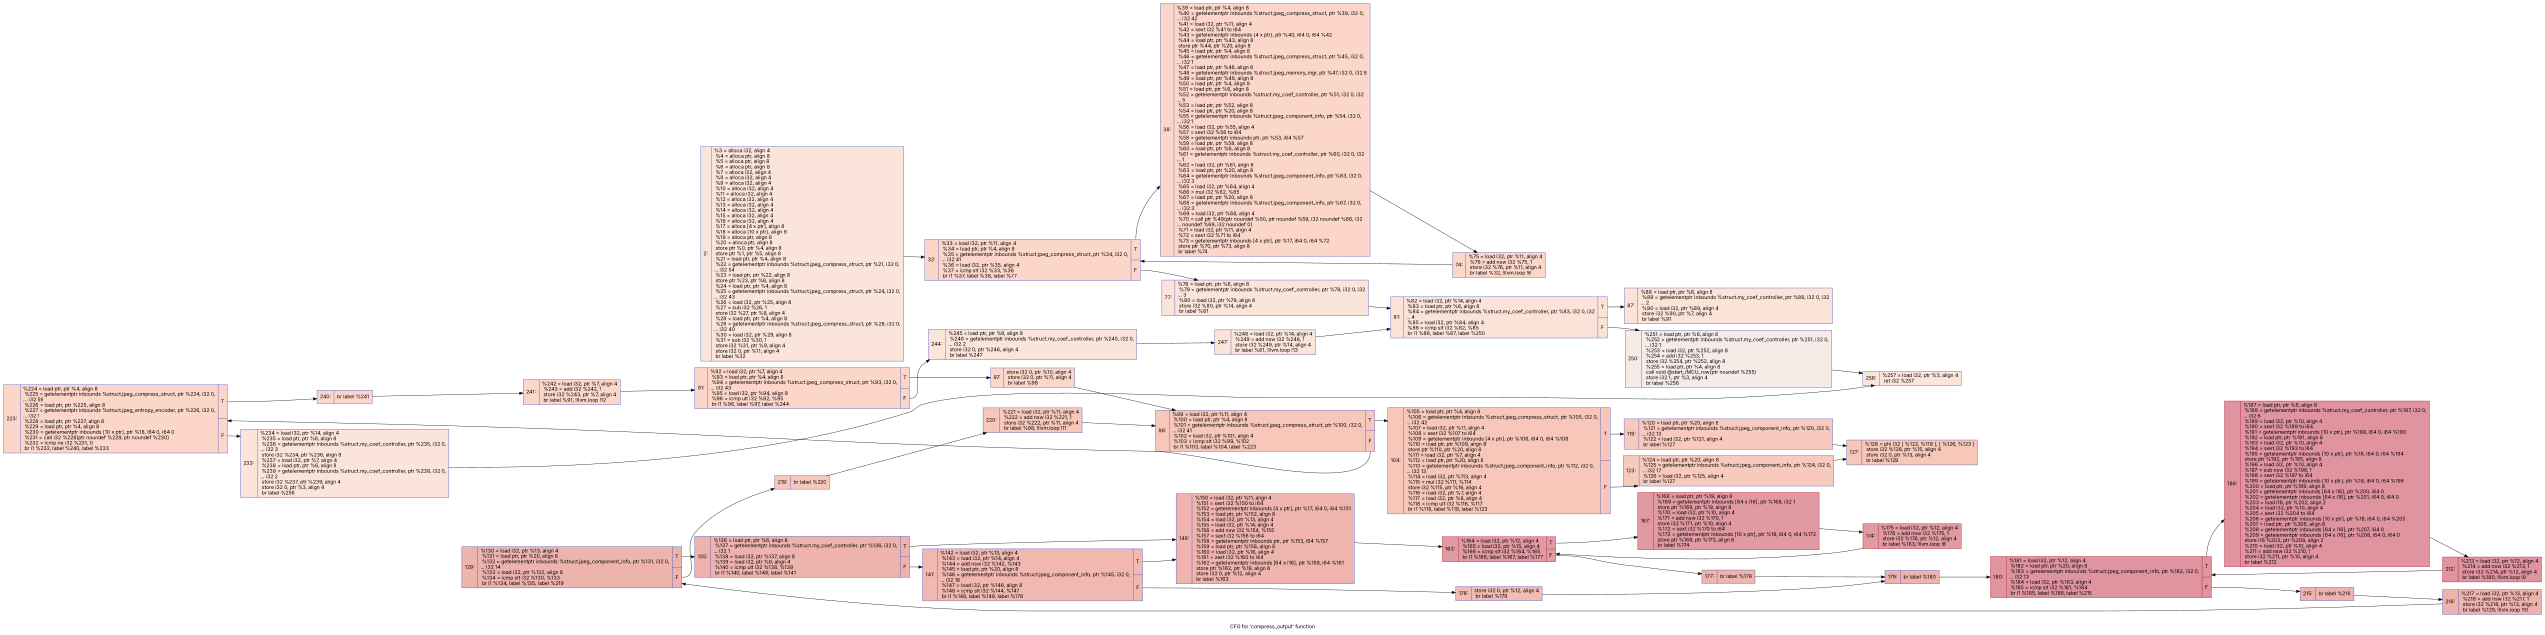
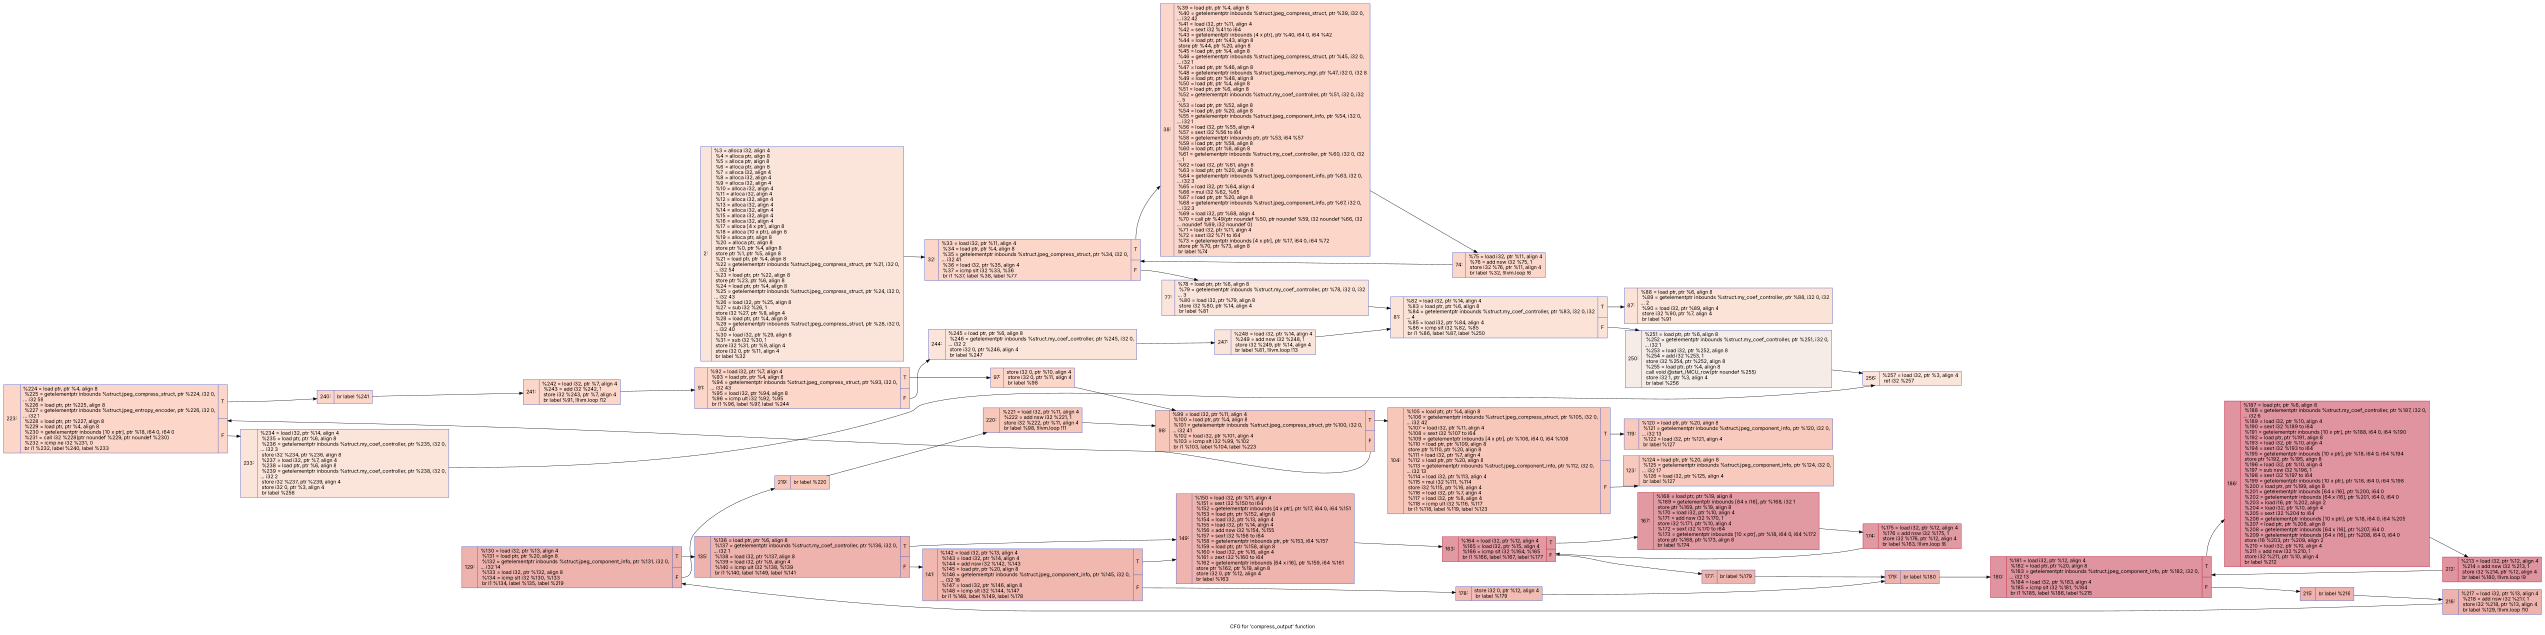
  digraph {
    fontname=Inter
    label="CFG for 'compress_output' function"
    rankdir=LR
    node [color="#3d50c3ff" fillcolor="#f6a38570" fontname=Inter shape=record style=filled]
    edge [fontname=Inter]
    n1 [fillcolor="#f5c1a970" label="{2:\l|  %3 = alloca i32, align 4\l  %4 = alloca ptr, align 8\l  %5 = alloca ptr, align 8\l  %6 = alloca ptr, align 8\l  %7 = alloca i32, align 4\l  %8 = alloca i32, align 4\l  %9 = alloca i32, align 4\l  %10 = alloca i32, align 4\l  %11 = alloca i32, align 4\l  %12 = alloca i32, align 4\l  %13 = alloca i32, align 4\l  %14 = alloca i32, align 4\l  %15 = alloca i32, align 4\l  %16 = alloca i32, align 4\l  %17 = alloca [4 x ptr], align 8\l  %18 = alloca [10 x ptr], align 8\l  %19 = alloca ptr, align 8\l  %20 = alloca ptr, align 8\l  store ptr %0, ptr %4, align 8\l  store ptr %1, ptr %5, align 8\l  %21 = load ptr, ptr %4, align 8\l  %22 = getelementptr inbounds %struct.jpeg_compress_struct, ptr %21, i32 0,\l... i32 54\l  %23 = load ptr, ptr %22, align 8\l  store ptr %23, ptr %6, align 8\l  %24 = load ptr, ptr %4, align 8\l  %25 = getelementptr inbounds %struct.jpeg_compress_struct, ptr %24, i32 0,\l... i32 43\l  %26 = load i32, ptr %25, align 8\l  %27 = sub i32 %26, 1\l  store i32 %27, ptr %8, align 4\l  %28 = load ptr, ptr %4, align 8\l  %29 = getelementptr inbounds %struct.jpeg_compress_struct, ptr %28, i32 0,\l... i32 40\l  %30 = load i32, ptr %29, align 8\l  %31 = sub i32 %30, 1\l  store i32 %31, ptr %9, align 4\l  store i32 0, ptr %11, align 4\l  br label %32\l}"]
    n2 [label="{32:\l|  %33 = load i32, ptr %11, align 4\l  %34 = load ptr, ptr %4, align 8\l  %35 = getelementptr inbounds %struct.jpeg_compress_struct, ptr %34, i32 0,\l... i32 41\l  %36 = load i32, ptr %35, align 4\l  %37 = icmp slt i32 %33, %36\l  br i1 %37, label %38, label %77\l|{<s0>T|<s1>F}}"]
    n3 [label="{38:\l|  %39 = load ptr, ptr %4, align 8\l  %40 = getelementptr inbounds %struct.jpeg_compress_struct, ptr %39, i32 0,\l... i32 42\l  %41 = load i32, ptr %11, align 4\l  %42 = sext i32 %41 to i64\l  %43 = getelementptr inbounds [4 x ptr], ptr %40, i64 0, i64 %42\l  %44 = load ptr, ptr %43, align 8\l  store ptr %44, ptr %20, align 8\l  %45 = load ptr, ptr %4, align 8\l  %46 = getelementptr inbounds %struct.jpeg_compress_struct, ptr %45, i32 0,\l... i32 1\l  %47 = load ptr, ptr %46, align 8\l  %48 = getelementptr inbounds %struct.jpeg_memory_mgr, ptr %47, i32 0, i32 8\l  %49 = load ptr, ptr %48, align 8\l  %50 = load ptr, ptr %4, align 8\l  %51 = load ptr, ptr %6, align 8\l  %52 = getelementptr inbounds %struct.my_coef_controller, ptr %51, i32 0, i32\l... 5\l  %53 = load ptr, ptr %52, align 8\l  %54 = load ptr, ptr %20, align 8\l  %55 = getelementptr inbounds %struct.jpeg_component_info, ptr %54, i32 0,\l... i32 1\l  %56 = load i32, ptr %55, align 4\l  %57 = sext i32 %56 to i64\l  %58 = getelementptr inbounds ptr, ptr %53, i64 %57\l  %59 = load ptr, ptr %58, align 8\l  %60 = load ptr, ptr %6, align 8\l  %61 = getelementptr inbounds %struct.my_coef_controller, ptr %60, i32 0, i32\l... 1\l  %62 = load i32, ptr %61, align 8\l  %63 = load ptr, ptr %20, align 8\l  %64 = getelementptr inbounds %struct.jpeg_component_info, ptr %63, i32 0,\l... i32 3\l  %65 = load i32, ptr %64, align 4\l  %66 = mul i32 %62, %65\l  %67 = load ptr, ptr %20, align 8\l  %68 = getelementptr inbounds %struct.jpeg_component_info, ptr %67, i32 0,\l... i32 3\l  %69 = load i32, ptr %68, align 4\l  %70 = call ptr %49(ptr noundef %50, ptr noundef %59, i32 noundef %66, i32\l... noundef %69, i32 noundef 0)\l  %71 = load i32, ptr %11, align 4\l  %72 = sext i32 %71 to i64\l  %73 = getelementptr inbounds [4 x ptr], ptr %17, i64 0, i64 %72\l  store ptr %70, ptr %73, align 8\l  br label %74\l}"]
    n4 [fillcolor="#f5c1a970" label="{77:\l|  %78 = load ptr, ptr %6, align 8\l  %79 = getelementptr inbounds %struct.my_coef_controller, ptr %78, i32 0, i32\l... 3\l  %80 = load i32, ptr %79, align 8\l  store i32 %80, ptr %14, align 4\l  br label %81\l}"]
    n5 [label="{74:\l|  %75 = load i32, ptr %11, align 4\l  %76 = add nsw i32 %75, 1\l  store i32 %76, ptr %11, align 4\l  br label %32, !llvm.loop !6\l}"]
    n6 [fillcolor="#f6bfa670" label="{81:\l|  %82 = load i32, ptr %14, align 4\l  %83 = load ptr, ptr %6, align 8\l  %84 = getelementptr inbounds %struct.my_coef_controller, ptr %83, i32 0, i32\l... 4\l  %85 = load i32, ptr %84, align 4\l  %86 = icmp slt i32 %82, %85\l  br i1 %86, label %87, label %250\l|{<s0>T|<s1>F}}"]
    n7 [fillcolor="#f6bfa670" label="{87:\l|  %88 = load ptr, ptr %6, align 8\l  %89 = getelementptr inbounds %struct.my_coef_controller, ptr %88, i32 0, i32\l... 2\l  %90 = load i32, ptr %89, align 4\l  store i32 %90, ptr %7, align 4\l  br label %91\l}"]
    n8 [fillcolor="#ead5c970" label="{250:\l|  %251 = load ptr, ptr %6, align 8\l  %252 = getelementptr inbounds %struct.my_coef_controller, ptr %251, i32 0,\l... i32 1\l  %253 = load i32, ptr %252, align 8\l  %254 = add i32 %253, 1\l  store i32 %254, ptr %252, align 8\l  %255 = load ptr, ptr %4, align 8\l  call void @start_iMCU_row(ptr noundef %255)\l  store i32 1, ptr %3, align 4\l  br label %256\l}"]
    n9 [fillcolor="#f5c1a970" label="{256:\l|  %257 = load i32, ptr %3, align 4\l  ret i32 %257\l}"]
    n10 [label="{91:\l|  %92 = load i32, ptr %7, align 4\l  %93 = load ptr, ptr %4, align 8\l  %94 = getelementptr inbounds %struct.jpeg_compress_struct, ptr %93, i32 0,\l... i32 43\l  %95 = load i32, ptr %94, align 8\l  %96 = icmp ult i32 %92, %95\l  br i1 %96, label %97, label %244\l|{<s0>T|<s1>F}}"]
    n11 [label="{97:\l|  store i32 0, ptr %10, align 4\l  store i32 0, ptr %11, align 4\l  br label %98\l}"]
    n12 [fillcolor="#f5c1a970" label="{244:\l|  %245 = load ptr, ptr %6, align 8\l  %246 = getelementptr inbounds %struct.my_coef_controller, ptr %245, i32 0,\l... i32 2\l  store i32 0, ptr %246, align 4\l  br label %247\l}"]
    n13 [fillcolor="#ec7f6370" label="{98:\l|  %99 = load i32, ptr %11, align 4\l  %100 = load ptr, ptr %4, align 8\l  %101 = getelementptr inbounds %struct.jpeg_compress_struct, ptr %100, i32 0,\l... i32 41\l  %102 = load i32, ptr %101, align 4\l  %103 = icmp slt i32 %99, %102\l  br i1 %103, label %104, label %223\l|{<s0>T|<s1>F}}"]
    n14 [fillcolor="#f5c1a970" label="{247:\l|  %248 = load i32, ptr %14, align 4\l  %249 = add nsw i32 %248, 1\l  store i32 %249, ptr %14, align 4\l  br label %81, !llvm.loop !13\l}"]
    n15 [fillcolor="#ec7f6370" label="{104:\l|  %105 = load ptr, ptr %4, align 8\l  %106 = getelementptr inbounds %struct.jpeg_compress_struct, ptr %105, i32 0,\l... i32 42\l  %107 = load i32, ptr %11, align 4\l  %108 = sext i32 %107 to i64\l  %109 = getelementptr inbounds [4 x ptr], ptr %106, i64 0, i64 %108\l  %110 = load ptr, ptr %109, align 8\l  store ptr %110, ptr %20, align 8\l  %111 = load i32, ptr %7, align 4\l  %112 = load ptr, ptr %20, align 8\l  %113 = getelementptr inbounds %struct.jpeg_component_info, ptr %112, i32 0,\l... i32 13\l  %114 = load i32, ptr %113, align 4\l  %115 = mul i32 %111, %114\l  store i32 %115, ptr %16, align 4\l  %116 = load i32, ptr %7, align 4\l  %117 = load i32, ptr %8, align 4\l  %118 = icmp ult i32 %116, %117\l  br i1 %118, label %119, label %123\l|{<s0>T|<s1>F}}"]
    n16 [label="{223:\l|  %224 = load ptr, ptr %4, align 8\l  %225 = getelementptr inbounds %struct.jpeg_compress_struct, ptr %224, i32 0,\l... i32 59\l  %226 = load ptr, ptr %225, align 8\l  %227 = getelementptr inbounds %struct.jpeg_entropy_encoder, ptr %226, i32 0,\l... i32 1\l  %228 = load ptr, ptr %227, align 8\l  %229 = load ptr, ptr %4, align 8\l  %230 = getelementptr inbounds [10 x ptr], ptr %18, i64 0, i64 0\l  %231 = call i32 %228(ptr noundef %229, ptr noundef %230)\l  %232 = icmp ne i32 %231, 0\l  br i1 %232, label %240, label %233\l|{<s0>T|<s1>F}}"]
    n17 [fillcolor="#ef886b70" label="{119:\l|  %120 = load ptr, ptr %20, align 8\l  %121 = getelementptr inbounds %struct.jpeg_component_info, ptr %120, i32 0,\l... i32 13\l  %122 = load i32, ptr %121, align 4\l  br label %127\l}"]
    n18 [fillcolor="#ef886b70" label="{123:\l|  %124 = load ptr, ptr %20, align 8\l  %125 = getelementptr inbounds %struct.jpeg_component_info, ptr %124, i32 0,\l... i32 17\l  %126 = load i32, ptr %125, align 4\l  br label %127\l}"]
    n19 [label="{240:\l|  br label %241\l}"]
    n20 [fillcolor="#f5c1a970" label="{233:\l|  %234 = load i32, ptr %14, align 4\l  %235 = load ptr, ptr %6, align 8\l  %236 = getelementptr inbounds %struct.my_coef_controller, ptr %235, i32 0,\l... i32 3\l  store i32 %234, ptr %236, align 8\l  %237 = load i32, ptr %7, align 4\l  %238 = load ptr, ptr %6, align 8\l  %239 = getelementptr inbounds %struct.my_coef_controller, ptr %238, i32 0,\l... i32 2\l  store i32 %237, ptr %239, align 4\l  store i32 0, ptr %3, align 4\l  br label %256\l}"]
-   n21 [fillcolor="#ec7f6370" label="{127:\l|  %128 = phi i32 [ %122, %119 ], [ %126, %123 ]\l  store i32 %128, ptr %15, align 4\l  store i32 0, ptr %13, align 4\l  br label %129\l}"]
    n22 [label="{241:\l|  %242 = load i32, ptr %7, align 4\l  %243 = add i32 %242, 1\l  store i32 %243, ptr %7, align 4\l  br label %91, !llvm.loop !12\l}"]
    n23 [fillcolor="#d6524470" label="{129:\l|  %130 = load i32, ptr %13, align 4\l  %131 = load ptr, ptr %20, align 8\l  %132 = getelementptr inbounds %struct.jpeg_component_info, ptr %131, i32 0,\l... i32 14\l  %133 = load i32, ptr %132, align 8\l  %134 = icmp slt i32 %130, %133\l  br i1 %134, label %135, label %219\l|{<s0>T|<s1>F}}"]
    n24 [fillcolor="#d6524470" label="{135:\l|  %136 = load ptr, ptr %6, align 8\l  %137 = getelementptr inbounds %struct.my_coef_controller, ptr %136, i32 0,\l... i32 1\l  %138 = load i32, ptr %137, align 8\l  %139 = load i32, ptr %9, align 4\l  %140 = icmp ult i32 %138, %139\l  br i1 %140, label %149, label %141\l|{<s0>T|<s1>F}}"]
    n25 [fillcolor="#ec7f6370" label="{219:\l|  br label %220\l}"]
    n26 [fillcolor="#d8564670" label="{149:\l|  %150 = load i32, ptr %11, align 4\l  %151 = sext i32 %150 to i64\l  %152 = getelementptr inbounds [4 x ptr], ptr %17, i64 0, i64 %151\l  %153 = load ptr, ptr %152, align 8\l  %154 = load i32, ptr %13, align 4\l  %155 = load i32, ptr %14, align 4\l  %156 = add nsw i32 %154, %155\l  %157 = sext i32 %156 to i64\l  %158 = getelementptr inbounds ptr, ptr %153, i64 %157\l  %159 = load ptr, ptr %158, align 8\l  %160 = load i32, ptr %16, align 4\l  %161 = zext i32 %160 to i64\l  %162 = getelementptr inbounds [64 x i16], ptr %159, i64 %161\l  store ptr %162, ptr %19, align 8\l  store i32 0, ptr %12, align 4\l  br label %163\l}"]
    n27 [fillcolor="#dc5d4a70" label="{141:\l|  %142 = load i32, ptr %13, align 4\l  %143 = load i32, ptr %14, align 4\l  %144 = add nsw i32 %142, %143\l  %145 = load ptr, ptr %20, align 8\l  %146 = getelementptr inbounds %struct.jpeg_component_info, ptr %145, i32 0,\l... i32 18\l  %147 = load i32, ptr %146, align 8\l  %148 = icmp slt i32 %144, %147\l  br i1 %148, label %149, label %178\l|{<s0>T|<s1>F}}"]
    n28 [fillcolor="#ec7f6370" label="{220:\l|  %221 = load i32, ptr %11, align 4\l  %222 = add nsw i32 %221, 1\l  store i32 %222, ptr %11, align 4\l  br label %98, !llvm.loop !11\l}"]
    n29 [color="#b70d28ff" fillcolor="#bb1b2c70" label="{163:\l|  %164 = load i32, ptr %12, align 4\l  %165 = load i32, ptr %15, align 4\l  %166 = icmp slt i32 %164, %165\l  br i1 %166, label %167, label %177\l|{<s0>T|<s1>F}}"]
    n30 [fillcolor="#e1675170" label="{178:\l|  store i32 0, ptr %12, align 4\l  br label %179\l}"]
    n31 [color="#b70d28ff" fillcolor="#bb1b2c70" label="{167:\l|  %168 = load ptr, ptr %19, align 8\l  %169 = getelementptr inbounds [64 x i16], ptr %168, i32 1\l  store ptr %169, ptr %19, align 8\l  %170 = load i32, ptr %10, align 4\l  %171 = add nsw i32 %170, 1\l  store i32 %171, ptr %10, align 4\l  %172 = sext i32 %170 to i64\l  %173 = getelementptr inbounds [10 x ptr], ptr %18, i64 0, i64 %172\l  store ptr %168, ptr %173, align 8\l  br label %174\l}"]
    n32 [fillcolor="#d8564670" label="{177:\l|  br label %179\l}"]
    n33 [fillcolor="#d6524470" label="{179:\l|  br label %180\l}"]
    n34 [color="#b70d28ff" fillcolor="#b70d2870" label="{180:\l|  %181 = load i32, ptr %12, align 4\l  %182 = load ptr, ptr %20, align 8\l  %183 = getelementptr inbounds %struct.jpeg_component_info, ptr %182, i32 0,\l... i32 13\l  %184 = load i32, ptr %183, align 4\l  %185 = icmp slt i32 %181, %184\l  br i1 %185, label %186, label %215\l|{<s0>T|<s1>F}}"]
    n35 [color="#b70d28ff" fillcolor="#bb1b2c70" label="{174:\l|  %175 = load i32, ptr %12, align 4\l  %176 = add nsw i32 %175, 1\l  store i32 %176, ptr %12, align 4\l  br label %163, !llvm.loop !8\l}"]
    n36 [color="#b70d28ff" fillcolor="#b70d2870" label="{186:\l|  %187 = load ptr, ptr %6, align 8\l  %188 = getelementptr inbounds %struct.my_coef_controller, ptr %187, i32 0,\l... i32 6\l  %189 = load i32, ptr %10, align 4\l  %190 = sext i32 %189 to i64\l  %191 = getelementptr inbounds [10 x ptr], ptr %188, i64 0, i64 %190\l  %192 = load ptr, ptr %191, align 8\l  %193 = load i32, ptr %10, align 4\l  %194 = sext i32 %193 to i64\l  %195 = getelementptr inbounds [10 x ptr], ptr %18, i64 0, i64 %194\l  store ptr %192, ptr %195, align 8\l  %196 = load i32, ptr %10, align 4\l  %197 = sub nsw i32 %196, 1\l  %198 = sext i32 %197 to i64\l  %199 = getelementptr inbounds [10 x ptr], ptr %18, i64 0, i64 %198\l  %200 = load ptr, ptr %199, align 8\l  %201 = getelementptr inbounds [64 x i16], ptr %200, i64 0\l  %202 = getelementptr inbounds [64 x i16], ptr %201, i64 0, i64 0\l  %203 = load i16, ptr %202, align 2\l  %204 = load i32, ptr %10, align 4\l  %205 = sext i32 %204 to i64\l  %206 = getelementptr inbounds [10 x ptr], ptr %18, i64 0, i64 %205\l  %207 = load ptr, ptr %206, align 8\l  %208 = getelementptr inbounds [64 x i16], ptr %207, i64 0\l  %209 = getelementptr inbounds [64 x i16], ptr %208, i64 0, i64 0\l  store i16 %203, ptr %209, align 2\l  %210 = load i32, ptr %10, align 4\l  %211 = add nsw i32 %210, 1\l  store i32 %211, ptr %10, align 4\l  br label %212\l}"]
    n37 [fillcolor="#d6524470" label="{215:\l|  br label %216\l}"]
    n38 [color="#b70d28ff" fillcolor="#b70d2870" label="{212:\l|  %213 = load i32, ptr %12, align 4\l  %214 = add nsw i32 %213, 1\l  store i32 %214, ptr %12, align 4\l  br label %180, !llvm.loop !9\l}"]
    n39 [fillcolor="#d6524470" label="{216:\l|  %217 = load i32, ptr %13, align 4\l  %218 = add nsw i32 %217, 1\l  store i32 %218, ptr %13, align 4\l  br label %129, !llvm.loop !10\l}"]
    n1 -> n2
    n2 -> n3 [tailport=s0]
    n2 -> n4 [tailport=s1]
    n3 -> n5
    n4 -> n6
    n5 -> n2
    n6 -> n7 [tailport=s0]
    n6 -> n8 [tailport=s1]
    n8 -> n9
    n10 -> n11 [tailport=s0]
    n10 -> n12 [tailport=s1]
    n11 -> n13
    n12 -> n14
    n13 -> n15 [tailport=s0]
    n13 -> n16 [tailport=s1]
    n14 -> n6
    n15 -> n17 [tailport=s0]
    n15 -> n18 [tailport=s1]
    n16 -> n19 [tailport=s0]
    n16 -> n20 [tailport=s1]
-   n17 -> n21
-   n18 -> n21
    n19 -> n22
    n20 -> n9
    n22 -> n10
    n23 -> n24 [tailport=s0]
    n23 -> n25 [tailport=s1]
    n24 -> n26 [tailport=s0]
    n24 -> n27 [tailport=s1]
    n25 -> n28
    n26 -> n29
    n27 -> n26 [tailport=s0]
    n27 -> n30 [tailport=s1]
    n28 -> n13
    n29 -> n31 [tailport=s0]
    n29 -> n32 [tailport=s1]
    n30 -> n33
    n31 -> n35
    n32 -> n33
    n33 -> n34
    n34 -> n36 [tailport=s0]
    n34 -> n37 [tailport=s1]
    n35 -> n29
    n36 -> n38
    n37 -> n39
    n38 -> n34
    n39 -> n23
  }
